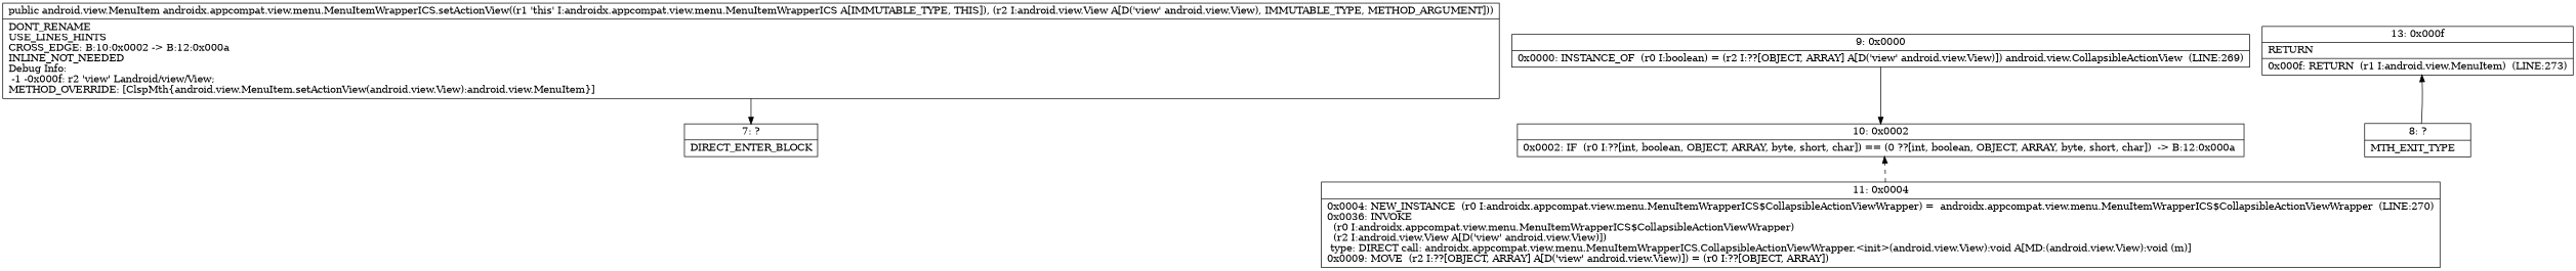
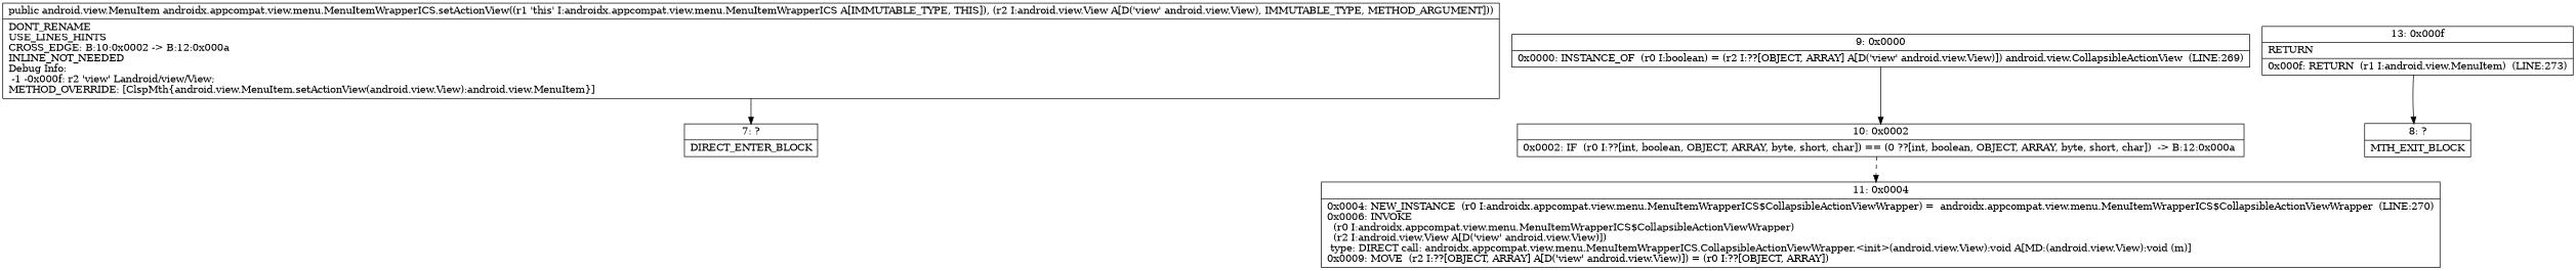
  digraph {
    node [shape=record]
    n1 [label="{7\:\ ?|DIRECT_ENTER_BLOCK\l}"]
    n2 [label="{9\:\ 0x0000|0x0000: INSTANCE_OF  (r0 I:boolean) = (r2 I:??[OBJECT, ARRAY] A[D('view' android.view.View)]) android.view.CollapsibleActionView  (LINE:269)\l}"]
    n3 [label="{10\:\ 0x0002|0x0002: IF  (r0 I:??[int, boolean, OBJECT, ARRAY, byte, short, char]) == (0 ??[int, boolean, OBJECT, ARRAY, byte, short, char])  \-\> B:12:0x000a \l}"]
-   n4 [label="{11\:\ 0x0004|0x0004: NEW_INSTANCE  (r0 I:androidx.appcompat.view.menu.MenuItemWrapperICS$CollapsibleActionViewWrapper) =  androidx.appcompat.view.menu.MenuItemWrapperICS$CollapsibleActionViewWrapper  (LINE:270)\l0x0036: INVOKE  \l  (r0 I:androidx.appcompat.view.menu.MenuItemWrapperICS$CollapsibleActionViewWrapper)\l  (r2 I:android.view.View A[D('view' android.view.View)])\l type: DIRECT call: androidx.appcompat.view.menu.MenuItemWrapperICS.CollapsibleActionViewWrapper.\<init\>(android.view.View):void A[MD:(android.view.View):void (m)]\l0x0009: MOVE  (r2 I:??[OBJECT, ARRAY] A[D('view' android.view.View)]) = (r0 I:??[OBJECT, ARRAY]) \l}"]
+   n4 [label="{11\:\ 0x0004|0x0004: NEW_INSTANCE  (r0 I:androidx.appcompat.view.menu.MenuItemWrapperICS$CollapsibleActionViewWrapper) =  androidx.appcompat.view.menu.MenuItemWrapperICS$CollapsibleActionViewWrapper  (LINE:270)\l0x0006: INVOKE  \l  (r0 I:androidx.appcompat.view.menu.MenuItemWrapperICS$CollapsibleActionViewWrapper)\l  (r2 I:android.view.View A[D('view' android.view.View)])\l type: DIRECT call: androidx.appcompat.view.menu.MenuItemWrapperICS.CollapsibleActionViewWrapper.\<init\>(android.view.View):void A[MD:(android.view.View):void (m)]\l0x0009: MOVE  (r2 I:??[OBJECT, ARRAY] A[D('view' android.view.View)]) = (r0 I:??[OBJECT, ARRAY]) \l}"]
    n5 [label="{13\:\ 0x000f|RETURN\l|0x000f: RETURN  (r1 I:android.view.MenuItem)  (LINE:273)\l}"]
-   n6 [label="{8\:\ ?|MTH_EXIT_TYPE\l}"]
+   n6 [label="{8\:\ ?|MTH_EXIT_BLOCK\l}"]
    n7 [label="{public android.view.MenuItem androidx.appcompat.view.menu.MenuItemWrapperICS.setActionView((r1 'this' I:androidx.appcompat.view.menu.MenuItemWrapperICS A[IMMUTABLE_TYPE, THIS]), (r2 I:android.view.View A[D('view' android.view.View), IMMUTABLE_TYPE, METHOD_ARGUMENT]))  | DONT_RENAME\lUSE_LINES_HINTS\lCROSS_EDGE: B:10:0x0002 \-\> B:12:0x000a\lINLINE_NOT_NEEDED\lDebug Info:\l  \-1 \-0x000f: r2 'view' Landroid\/view\/View;\lMETHOD_OVERRIDE: [ClspMth\{android.view.MenuItem.setActionView(android.view.View):android.view.MenuItem\}]\l}"]
    n2 -> n3
-   n4 -> n3 [style=dashed]
-   n6 -> n5
+   n3 -> n4 [style=dashed]
+   n5 -> n6
    n7 -> n1
  }
